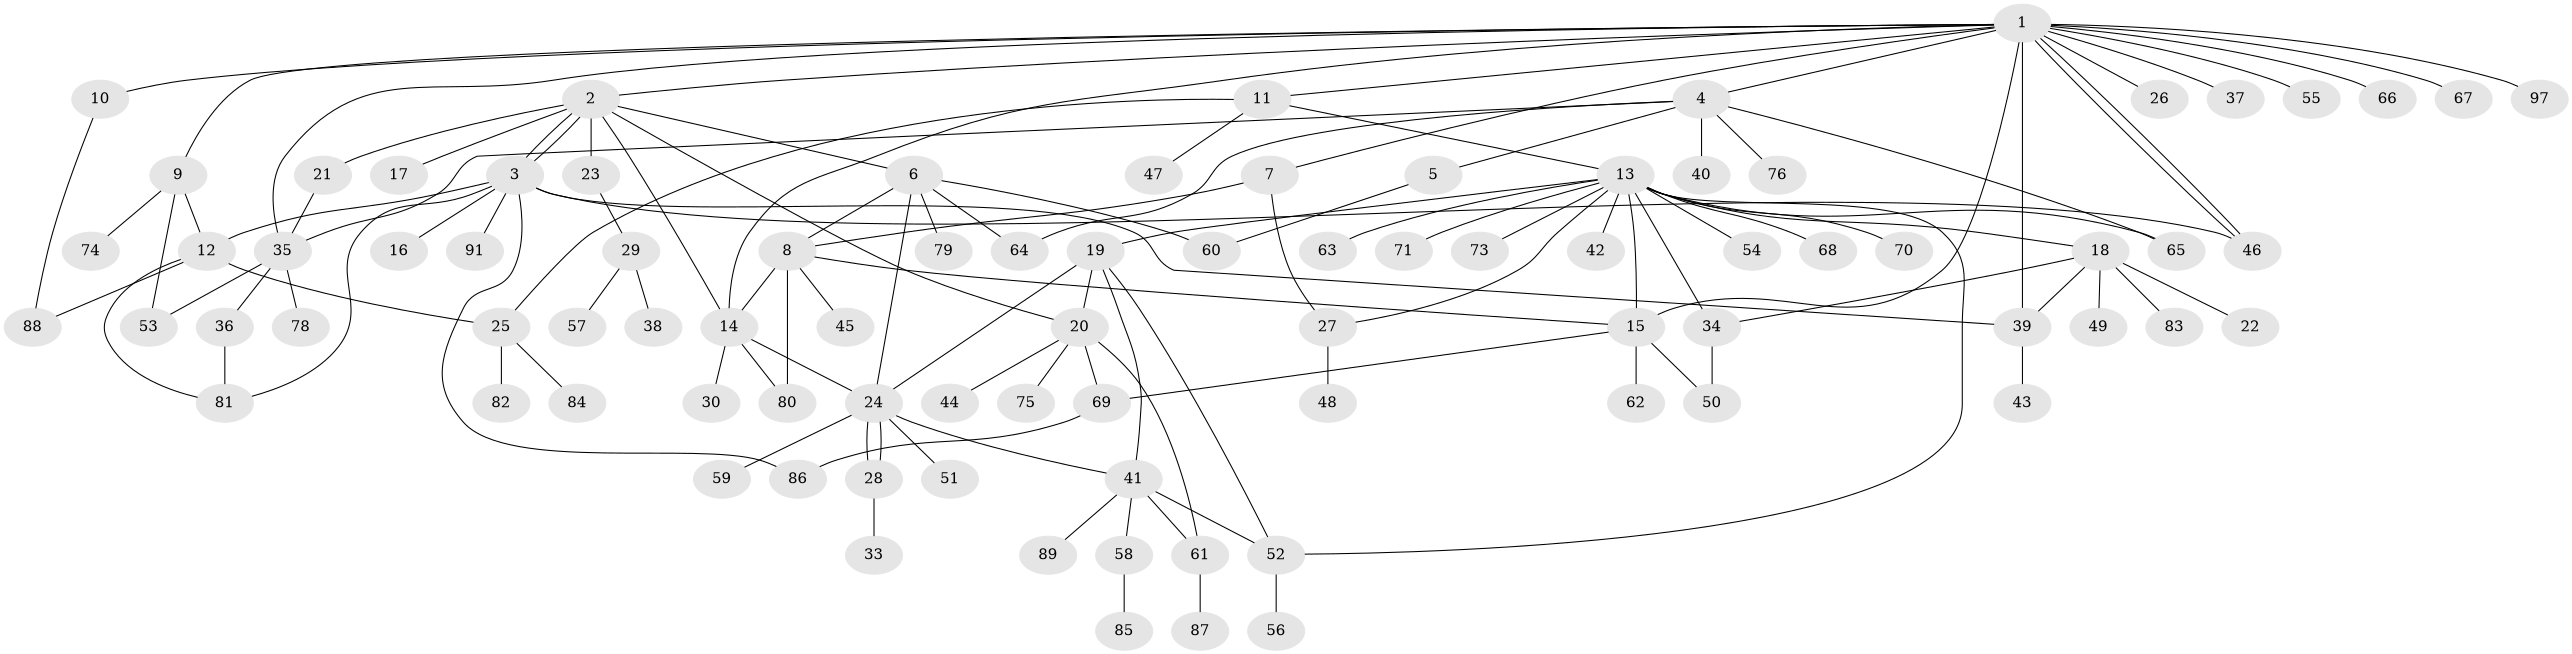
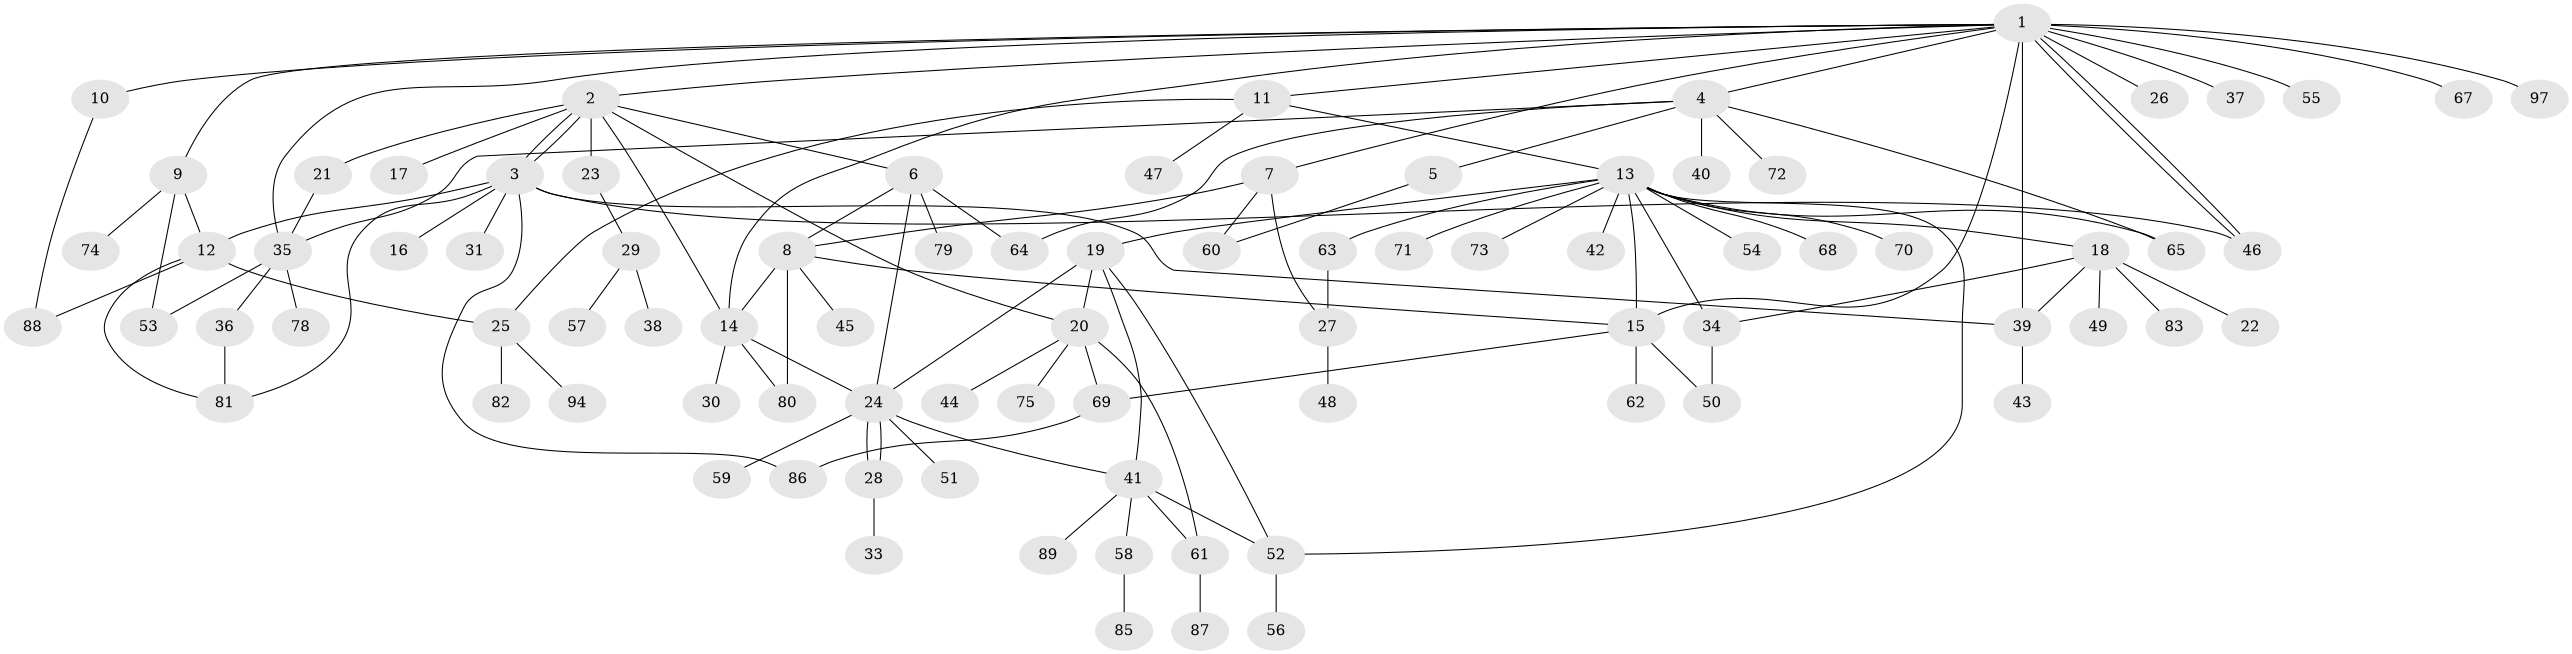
  graph {
    node [color=gray90 style=filled]
    1
    2
    4
    7
    9
    10
    11
    14
    15
    26
    35
    37
    39
    46
    55
-   66
    67
    n18 [label=97]
    3
    6
    17
    20
    21
    23
    5
    40
    64
    65
-   72 [label=76]
+   72
    8
    27
    12
    53
    74
    88
    13
    25
    47
    24
    80
    30
    50
    62
    69
    36
    78
    43
    16
-   31 [label=91]
+   31
    81
    86
    60
    79
    44
    61
    75
    29
    45
    41
    28
    51
    59
    48
    18
    19
    34
    42
    52
    54
    63
    68
    70
    71
    73
    82
-   84
+   84 [label=94]
    22
    49
    83
    56
    58
    89
    87
    38
    57
    33
    85
    1 -- 2
    1 -- 4
    1 -- 7
    1 -- 9
    1 -- 10
    1 -- 11
    1 -- 14
    1 -- 15
    1 -- 26
    1 -- 35
    1 -- 37
    1 -- 39
    1 -- 46
    1 -- 46
    1 -- 55
-   1 -- 66
    1 -- 67
    1 -- n18
    2 -- 14
    2 -- 3
    2 -- 3
    2 -- 6
    2 -- 17
    2 -- 20
    2 -- 21
    2 -- 23
    4 -- 35
    4 -- 5
    4 -- 40
    4 -- 64
    4 -- 65
    4 -- 72
    7 -- 8
    7 -- 27
    9 -- 12
    9 -- 53
    9 -- 74
    10 -- 88
    11 -- 13
    11 -- 25
    11 -- 47
    14 -- 24
    14 -- 80
    14 -- 30
    15 -- 50
    15 -- 62
    15 -- 69
    35 -- 53
    35 -- 36
    35 -- 78
    39 -- 43
    3 -- 39
    3 -- 46
    3 -- 12
    3 -- 16
    3 -- 31
    3 -- 81
    3 -- 86
    6 -- 64
    6 -- 8
    6 -- 24
-   6 -- 60
+   7 -- 60
    6 -- 79
    20 -- 69
    20 -- 44
    20 -- 61
    20 -- 75
    21 -- 35
    23 -- 29
    5 -- 60
    8 -- 14
    8 -- 15
    8 -- 80
    8 -- 45
    27 -- 48
    12 -- 88
    12 -- 25
    12 -- 81
    13 -- 15
    13 -- 65
-   13 -- 27
+   63 -- 27
    13 -- 18
    13 -- 19
    13 -- 34
    13 -- 42
    13 -- 52
    13 -- 54
    13 -- 63
    13 -- 68
    13 -- 70
    13 -- 71
    13 -- 73
    25 -- 82
    25 -- 84
    24 -- 41
    24 -- 28
    24 -- 28
    24 -- 51
    24 -- 59
    69 -- 86
    36 -- 81
    61 -- 87
    29 -- 38
    29 -- 57
    41 -- 61
    41 -- 52
    41 -- 58
    41 -- 89
    28 -- 33
    18 -- 39
    18 -- 34
    18 -- 22
    18 -- 49
    18 -- 83
    19 -- 20
    19 -- 24
    19 -- 41
    19 -- 52
    34 -- 50
    52 -- 56
    58 -- 85
  }
